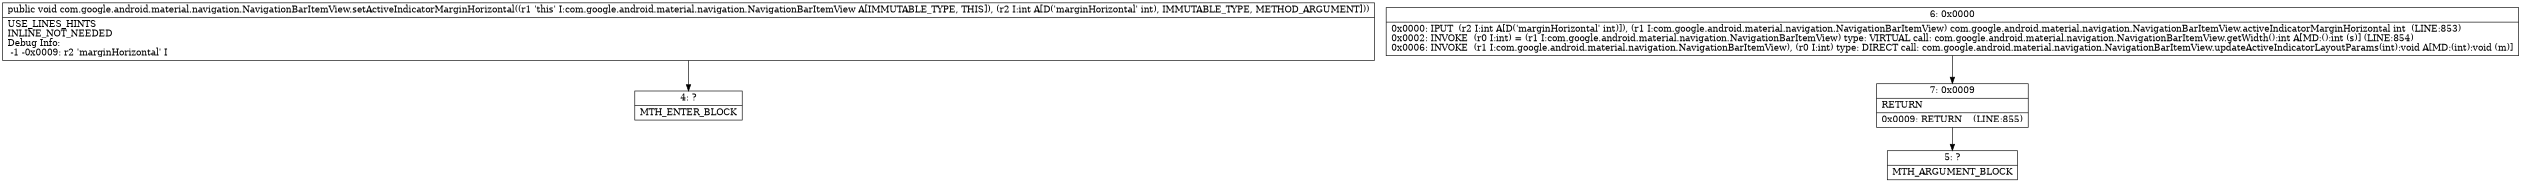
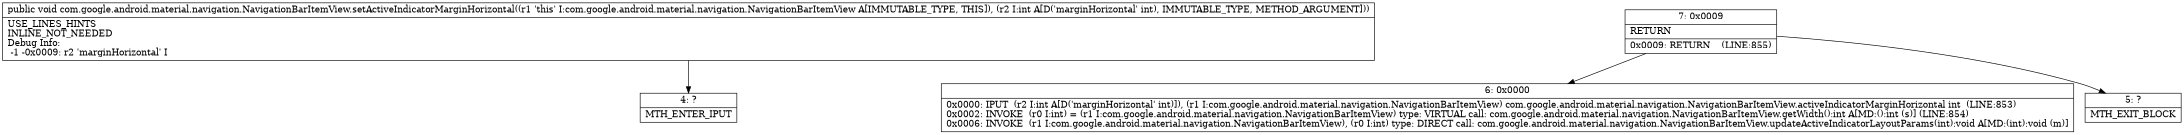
  digraph {
    node [shape=record]
-   n1 [label="{4\:\ ?|MTH_ENTER_BLOCK\l}"]
+   n1 [label="{4\:\ ?|MTH_ENTER_IPUT\l}"]
    n2 [label="{6\:\ 0x0000|0x0000: IPUT  (r2 I:int A[D('marginHorizontal' int)]), (r1 I:com.google.android.material.navigation.NavigationBarItemView) com.google.android.material.navigation.NavigationBarItemView.activeIndicatorMarginHorizontal int  (LINE:853)\l0x0002: INVOKE  (r0 I:int) = (r1 I:com.google.android.material.navigation.NavigationBarItemView) type: VIRTUAL call: com.google.android.material.navigation.NavigationBarItemView.getWidth():int A[MD:():int (s)] (LINE:854)\l0x0006: INVOKE  (r1 I:com.google.android.material.navigation.NavigationBarItemView), (r0 I:int) type: DIRECT call: com.google.android.material.navigation.NavigationBarItemView.updateActiveIndicatorLayoutParams(int):void A[MD:(int):void (m)]\l}"]
    n3 [label="{7\:\ 0x0009|RETURN\l|0x0009: RETURN    (LINE:855)\l}"]
-   n4 [label="{5\:\ ?|MTH_ARGUMENT_BLOCK\l}"]
+   n4 [label="{5\:\ ?|MTH_EXIT_BLOCK\l}"]
    n5 [label="{public void com.google.android.material.navigation.NavigationBarItemView.setActiveIndicatorMarginHorizontal((r1 'this' I:com.google.android.material.navigation.NavigationBarItemView A[IMMUTABLE_TYPE, THIS]), (r2 I:int A[D('marginHorizontal' int), IMMUTABLE_TYPE, METHOD_ARGUMENT]))  | USE_LINES_HINTS\lINLINE_NOT_NEEDED\lDebug Info:\l  \-1 \-0x0009: r2 'marginHorizontal' I\l}"]
-   n2 -> n3
+   n3 -> n2
    n3 -> n4
    n5 -> n1
  }
